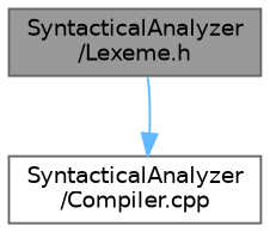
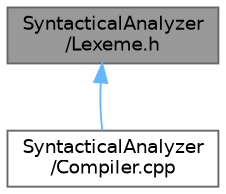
  digraph {
    node [fontname=Helvetica fontsize=10 shape=box style=filled]
    n1 [color=gray40 fillcolor=grey60 fontcolor=black height=0.2 label="SyntacticalAnalyzer\l/Lexeme.h" width=0.4]
    n2 [color=grey40 fillcolor=white height=0.2 label="SyntacticalAnalyzer\l/Compiler.cpp" width=0.4]
-   n2 -> n1 [color=steelblue1 dir=back fontname=Helvetica fontsize=10 labelfontname=Helvetica labelfontsize=10 style=solid]
+   n1 -> n2 [color=steelblue1 dir=back fontname=Helvetica fontsize=10 labelfontname=Helvetica labelfontsize=10 style=solid]
  }
